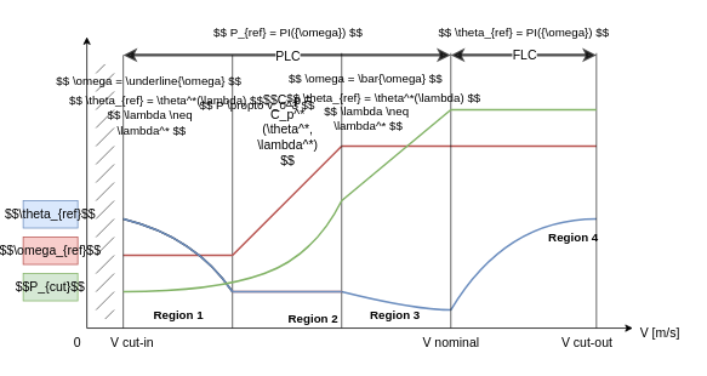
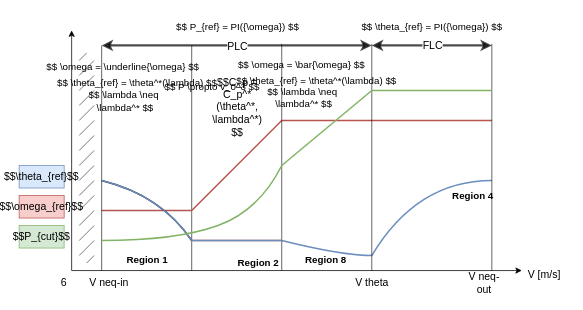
  <mxCell id="0" />
  <mxCell id="1" parent="0" />
  <mxCell id="2" value="" style="endArrow=none;html=1;rounded=0;opacity=80;" parent="1" edge="1"><mxGeometry width="50" height="50" relative="1" as="geometry"><mxPoint x="250" y="60" as="sourcePoint" /><mxPoint x="250" y="360" as="targetPoint" /></mxGeometry></mxCell>
- <mxCell id="3" value="&lt;font style=&quot;font-size: 14px;&quot;&gt;0&lt;/font&gt;" style="text;html=1;strokeColor=none;fillColor=none;align=center;verticalAlign=middle;whiteSpace=wrap;rounded=0;fontSize=13;" parent="1" vertex="1"><mxGeometry x="50" y="361" width="60" height="30" as="geometry" /></mxCell>
+ <mxCell id="3" value="&lt;font style=&quot;font-size: 14px;&quot;&gt;6&lt;/font&gt;" style="text;html=1;strokeColor=none;fillColor=none;align=center;verticalAlign=middle;whiteSpace=wrap;rounded=0;fontSize=13;" parent="1" vertex="1"><mxGeometry x="50" y="361" width="60" height="30" as="geometry" /></mxCell>
  <mxCell id="4" value="&lt;font style=&quot;font-size: 14px;&quot;&gt;V [m/s]&lt;/font&gt;" style="text;html=1;strokeColor=none;fillColor=none;align=center;verticalAlign=middle;whiteSpace=wrap;rounded=0;fontSize=13;" parent="1" vertex="1"><mxGeometry x="690" y="350" width="60" height="30" as="geometry" /></mxCell>
- <mxCell id="5" value="&lt;span style=&quot;font-size: 14px;&quot;&gt;V cut-in&lt;/span&gt;" style="text;html=1;strokeColor=none;fillColor=none;align=center;verticalAlign=middle;whiteSpace=wrap;rounded=0;fontSize=13;" parent="1" vertex="1"><mxGeometry x="110" y="361" width="60" height="30" as="geometry" /></mxCell>
+ <mxCell id="5" value="&lt;span style=&quot;font-size: 14px;&quot;&gt;V neq-in&lt;/span&gt;" style="text;html=1;strokeColor=none;fillColor=none;align=center;verticalAlign=middle;whiteSpace=wrap;rounded=0;fontSize=13;" parent="1" vertex="1"><mxGeometry x="110" y="361" width="60" height="30" as="geometry" /></mxCell>
  <mxCell id="6" value="" style="endArrow=none;html=1;rounded=0;fontSize=14;strokeWidth=2;fillColor=#f8cecc;strokeColor=#b85450;" parent="1" edge="1"><mxGeometry width="50" height="50" relative="1" as="geometry"><mxPoint x="250" y="280" as="sourcePoint" /><mxPoint x="130" y="280" as="targetPoint" /></mxGeometry></mxCell>
  <mxCell id="7" value="" style="endArrow=none;html=1;rounded=0;fontSize=14;strokeWidth=2;fillColor=#f8cecc;strokeColor=#b85450;" parent="1" edge="1"><mxGeometry width="50" height="50" relative="1" as="geometry"><mxPoint x="250" y="280" as="sourcePoint" /><mxPoint x="370" y="160" as="targetPoint" /></mxGeometry></mxCell>
  <mxCell id="8" value="" style="endArrow=none;html=1;rounded=0;fontSize=14;strokeWidth=2;fillColor=#f8cecc;strokeColor=#b85450;" parent="1" edge="1"><mxGeometry width="50" height="50" relative="1" as="geometry"><mxPoint x="370" y="160" as="sourcePoint" /><mxPoint x="650" y="160" as="targetPoint" /></mxGeometry></mxCell>
  <mxCell id="9" value="" style="curved=1;endArrow=none;html=1;rounded=0;strokeWidth=2;fontSize=14;endFill=0;" parent="1" edge="1"><mxGeometry width="50" height="50" relative="1" as="geometry"><mxPoint x="250" y="320" as="sourcePoint" /><mxPoint x="130" y="240" as="targetPoint" /><Array as="points"><mxPoint x="230" y="290" /><mxPoint x="170" y="250" /></Array></mxGeometry></mxCell>
  <mxCell id="10" value="" style="curved=1;endArrow=none;html=1;rounded=0;strokeWidth=2;fontSize=14;endFill=0;fillColor=#dae8fc;strokeColor=#6c8ebf;" parent="1" edge="1"><mxGeometry width="50" height="50" relative="1" as="geometry"><mxPoint x="490" y="340" as="sourcePoint" /><mxPoint x="370" y="320" as="targetPoint" /><Array as="points"><mxPoint x="450" y="340" /></Array></mxGeometry></mxCell>
  <mxCell id="11" value="" style="curved=1;endArrow=none;html=1;rounded=0;strokeWidth=2;fontSize=14;endFill=0;fillColor=#dae8fc;strokeColor=#6c8ebf;" parent="1" edge="1"><mxGeometry width="50" height="50" relative="1" as="geometry"><mxPoint x="650" y="240" as="sourcePoint" /><mxPoint x="490" y="340" as="targetPoint" /><Array as="points"><mxPoint x="550" y="240" /></Array></mxGeometry></mxCell>
  <mxCell id="12" value="" style="endArrow=classic;html=1;rounded=0;" parent="1" edge="1"><mxGeometry width="50" height="50" relative="1" as="geometry"><mxPoint x="90" y="360" as="sourcePoint" /><mxPoint x="90" y="40" as="targetPoint" /></mxGeometry></mxCell>
  <mxCell id="13" value="" style="endArrow=classic;html=1;rounded=0;" parent="1" edge="1"><mxGeometry width="50" height="50" relative="1" as="geometry"><mxPoint x="90" y="360" as="sourcePoint" /><mxPoint x="690" y="360" as="targetPoint" /></mxGeometry></mxCell>
  <mxCell id="14" value="" style="endArrow=none;html=1;rounded=0;opacity=80;" parent="1" edge="1"><mxGeometry width="50" height="50" relative="1" as="geometry"><mxPoint x="370" y="57.778" as="sourcePoint" /><mxPoint x="370" y="360" as="targetPoint" /></mxGeometry></mxCell>
  <mxCell id="15" value="" style="endArrow=none;html=1;rounded=0;opacity=80;" parent="1" edge="1"><mxGeometry width="50" height="50" relative="1" as="geometry"><mxPoint x="490" y="57.778" as="sourcePoint" /><mxPoint x="490" y="360" as="targetPoint" /></mxGeometry></mxCell>
  <mxCell id="16" value="" style="endArrow=none;html=1;rounded=0;opacity=80;" parent="1" edge="1"><mxGeometry width="50" height="50" relative="1" as="geometry"><mxPoint x="650" y="57.778" as="sourcePoint" /><mxPoint x="650" y="360" as="targetPoint" /></mxGeometry></mxCell>
  <mxCell id="17" value="" style="endArrow=none;html=1;rounded=0;opacity=80;" parent="1" edge="1"><mxGeometry width="50" height="50" relative="1" as="geometry"><mxPoint x="130" y="60" as="sourcePoint" /><mxPoint x="130" y="360" as="targetPoint" /></mxGeometry></mxCell>
  <mxCell id="18" value="" style="endArrow=none;html=1;rounded=0;fontSize=14;strokeWidth=2;fillColor=#f8cecc;strokeColor=#b85450;" parent="1" edge="1"><mxGeometry width="50" height="50" relative="1" as="geometry"><mxPoint x="370" y="320" as="sourcePoint" /><mxPoint x="250" y="320" as="targetPoint" /></mxGeometry></mxCell>
  <mxCell id="19" value="" style="endArrow=none;html=1;rounded=0;fontSize=14;strokeWidth=2;fillColor=#dae8fc;strokeColor=#6c8ebf;" parent="1" edge="1"><mxGeometry width="50" height="50" relative="1" as="geometry"><mxPoint x="370" y="320" as="sourcePoint" /><mxPoint x="250" y="320" as="targetPoint" /></mxGeometry></mxCell>
  <mxCell id="20" value="" style="curved=1;endArrow=none;html=1;rounded=0;strokeWidth=2;fontSize=14;endFill=0;fillColor=#dae8fc;strokeColor=#6c8ebf;" parent="1" edge="1"><mxGeometry width="50" height="50" relative="1" as="geometry"><mxPoint x="250" y="320" as="sourcePoint" /><mxPoint x="130" y="240" as="targetPoint" /><Array as="points"><mxPoint x="230" y="290" /><mxPoint x="170" y="250" /></Array></mxGeometry></mxCell>
  <mxCell id="21" value="" style="curved=1;endArrow=none;html=1;rounded=0;strokeWidth=2;fontSize=14;endFill=0;fillColor=#d5e8d4;strokeColor=#82b366;" parent="1" edge="1"><mxGeometry width="50" height="50" relative="1" as="geometry"><mxPoint x="370" y="220" as="sourcePoint" /><mxPoint x="130" y="320" as="targetPoint" /><Array as="points"><mxPoint x="340" y="280" /><mxPoint x="230" y="320" /></Array></mxGeometry></mxCell>
  <mxCell id="22" value="" style="endArrow=none;html=1;rounded=0;fontSize=14;strokeWidth=2;fillColor=#d5e8d4;strokeColor=#82b366;" parent="1" edge="1"><mxGeometry width="50" height="50" relative="1" as="geometry"><mxPoint x="370" y="220" as="sourcePoint" /><mxPoint x="490" y="120" as="targetPoint" /></mxGeometry></mxCell>
  <mxCell id="23" value="" style="endArrow=none;html=1;rounded=0;fontSize=14;strokeWidth=2;fillColor=#d5e8d4;strokeColor=#82b366;" parent="1" edge="1"><mxGeometry width="50" height="50" relative="1" as="geometry"><mxPoint x="650" y="120" as="sourcePoint" /><mxPoint x="490" y="120" as="targetPoint" /></mxGeometry></mxCell>
  <mxCell id="24" value="" style="endArrow=none;html=1;rounded=0;strokeWidth=1;fontSize=14;opacity=70;" parent="1" edge="1"><mxGeometry width="50" height="50" relative="1" as="geometry"><mxPoint x="100" y="100" as="sourcePoint" /><mxPoint x="120" y="80" as="targetPoint" /></mxGeometry></mxCell>
  <mxCell id="25" value="" style="endArrow=none;html=1;rounded=0;strokeWidth=1;fontSize=14;opacity=70;" parent="1" edge="1"><mxGeometry width="50" height="50" relative="1" as="geometry"><mxPoint x="100" y="120" as="sourcePoint" /><mxPoint x="120" y="100" as="targetPoint" /></mxGeometry></mxCell>
  <mxCell id="26" value="" style="endArrow=none;html=1;rounded=0;strokeWidth=1;fontSize=14;opacity=70;" parent="1" edge="1"><mxGeometry width="50" height="50" relative="1" as="geometry"><mxPoint x="100" y="140" as="sourcePoint" /><mxPoint x="120" y="120" as="targetPoint" /></mxGeometry></mxCell>
  <mxCell id="27" value="" style="endArrow=none;html=1;rounded=0;strokeWidth=1;fontSize=14;opacity=70;" parent="1" edge="1"><mxGeometry width="50" height="50" relative="1" as="geometry"><mxPoint x="100" y="160" as="sourcePoint" /><mxPoint x="120" y="140" as="targetPoint" /></mxGeometry></mxCell>
  <mxCell id="28" value="" style="endArrow=none;html=1;rounded=0;strokeWidth=1;fontSize=14;opacity=70;" parent="1" edge="1"><mxGeometry width="50" height="50" relative="1" as="geometry"><mxPoint x="100" y="180" as="sourcePoint" /><mxPoint x="120" y="160" as="targetPoint" /></mxGeometry></mxCell>
  <mxCell id="29" value="" style="endArrow=none;html=1;rounded=0;strokeWidth=1;fontSize=14;opacity=70;" parent="1" edge="1"><mxGeometry width="50" height="50" relative="1" as="geometry"><mxPoint x="100" y="200" as="sourcePoint" /><mxPoint x="120" y="180" as="targetPoint" /></mxGeometry></mxCell>
  <mxCell id="30" value="" style="endArrow=none;html=1;rounded=0;strokeWidth=1;fontSize=14;opacity=70;" parent="1" edge="1"><mxGeometry width="50" height="50" relative="1" as="geometry"><mxPoint x="100" y="220" as="sourcePoint" /><mxPoint x="120" y="200" as="targetPoint" /></mxGeometry></mxCell>
  <mxCell id="31" value="" style="endArrow=none;html=1;rounded=0;strokeWidth=1;fontSize=14;opacity=70;" parent="1" edge="1"><mxGeometry width="50" height="50" relative="1" as="geometry"><mxPoint x="100" y="240" as="sourcePoint" /><mxPoint x="120" y="220" as="targetPoint" /></mxGeometry></mxCell>
  <mxCell id="32" value="" style="endArrow=none;html=1;rounded=0;strokeWidth=1;fontSize=14;opacity=70;" parent="1" edge="1"><mxGeometry width="50" height="50" relative="1" as="geometry"><mxPoint x="100" y="260" as="sourcePoint" /><mxPoint x="120" y="240" as="targetPoint" /></mxGeometry></mxCell>
  <mxCell id="33" value="" style="endArrow=none;html=1;rounded=0;strokeWidth=1;fontSize=14;opacity=70;" parent="1" edge="1"><mxGeometry width="50" height="50" relative="1" as="geometry"><mxPoint x="100" y="280" as="sourcePoint" /><mxPoint x="120" y="260" as="targetPoint" /></mxGeometry></mxCell>
  <mxCell id="34" value="" style="endArrow=none;html=1;rounded=0;strokeWidth=1;fontSize=14;opacity=70;" parent="1" edge="1"><mxGeometry width="50" height="50" relative="1" as="geometry"><mxPoint x="100" y="300" as="sourcePoint" /><mxPoint x="120" y="280" as="targetPoint" /></mxGeometry></mxCell>
  <mxCell id="35" value="" style="endArrow=none;html=1;rounded=0;strokeWidth=1;fontSize=14;opacity=70;" parent="1" edge="1"><mxGeometry width="50" height="50" relative="1" as="geometry"><mxPoint x="100" y="320" as="sourcePoint" /><mxPoint x="120" y="300" as="targetPoint" /></mxGeometry></mxCell>
  <mxCell id="36" value="" style="endArrow=none;html=1;rounded=0;strokeWidth=1;fontSize=14;opacity=70;" parent="1" edge="1"><mxGeometry width="50" height="50" relative="1" as="geometry"><mxPoint x="100" y="340" as="sourcePoint" /><mxPoint x="120" y="320" as="targetPoint" /></mxGeometry></mxCell>
  <mxCell id="37" value="" style="endArrow=none;html=1;rounded=0;strokeWidth=1;fontSize=14;opacity=70;" parent="1" edge="1"><mxGeometry width="50" height="50" relative="1" as="geometry"><mxPoint x="110" y="350" as="sourcePoint" /><mxPoint x="120" y="340" as="targetPoint" /></mxGeometry></mxCell>
  <mxCell id="38" value="" style="endArrow=none;html=1;rounded=0;strokeWidth=1;fontSize=14;opacity=70;" parent="1" edge="1"><mxGeometry width="50" height="50" relative="1" as="geometry"><mxPoint x="100" y="80" as="sourcePoint" /><mxPoint x="110" y="70" as="targetPoint" /></mxGeometry></mxCell>
  <mxCell id="39" value="$$\theta_{ref}$$" style="text;html=1;strokeColor=#6c8ebf;fillColor=#dae8fc;align=center;verticalAlign=middle;whiteSpace=wrap;rounded=0;fontSize=14;" parent="1" vertex="1"><mxGeometry x="20" y="220" width="60" height="30" as="geometry" /></mxCell>
  <mxCell id="40" value="$$\omega_{ref}$$" style="text;html=1;strokeColor=#b85450;fillColor=#f8cecc;align=center;verticalAlign=middle;whiteSpace=wrap;rounded=0;fontSize=14;" parent="1" vertex="1"><mxGeometry x="20" y="260" width="60" height="30" as="geometry" /></mxCell>
  <mxCell id="41" value="$$P_{cut}$$" style="text;html=1;strokeColor=#82b366;fillColor=#d5e8d4;align=center;verticalAlign=middle;whiteSpace=wrap;rounded=0;fontSize=14;" parent="1" vertex="1"><mxGeometry x="20" y="300" width="60" height="30" as="geometry" /></mxCell>
- <mxCell id="42" value="&lt;font style=&quot;font-size: 14px;&quot;&gt;V cut-out&lt;/font&gt;" style="text;html=1;strokeColor=none;fillColor=none;align=center;verticalAlign=middle;whiteSpace=wrap;rounded=0;fontSize=13;" parent="1" vertex="1"><mxGeometry x="610" y="361" width="60" height="30" as="geometry" /></mxCell>
+ <mxCell id="42" value="&lt;font style=&quot;font-size: 14px;&quot;&gt;V neq-out&lt;/font&gt;" style="text;html=1;strokeColor=none;fillColor=none;align=center;verticalAlign=middle;whiteSpace=wrap;rounded=0;fontSize=13;" parent="1" vertex="1"><mxGeometry x="610" y="361" width="60" height="30" as="geometry" /></mxCell>
  <mxCell id="43" value="" style="endArrow=classic;startArrow=classic;html=1;rounded=0;strokeWidth=3;fontSize=14;opacity=70;" parent="1" edge="1"><mxGeometry width="50" height="50" relative="1" as="geometry"><mxPoint x="130" y="60" as="sourcePoint" /><mxPoint x="490" y="60" as="targetPoint" /></mxGeometry></mxCell>
  <mxCell id="44" value="PLC" style="edgeLabel;html=1;align=center;verticalAlign=middle;resizable=0;points=[];fontSize=14;" parent="43" vertex="1" connectable="0"><mxGeometry x="-0.112" relative="1" as="geometry"><mxPoint x="20" as="offset" /></mxGeometry></mxCell>
  <mxCell id="45" value="" style="endArrow=classic;startArrow=classic;html=1;rounded=0;strokeWidth=3;fontSize=14;opacity=70;" parent="1" edge="1"><mxGeometry width="50" height="50" relative="1" as="geometry"><mxPoint x="490" y="60" as="sourcePoint" /><mxPoint x="650" y="60" as="targetPoint" /><Array as="points"><mxPoint x="570" y="60" /></Array></mxGeometry></mxCell>
  <mxCell id="46" value="FLC" style="edgeLabel;html=1;align=center;verticalAlign=middle;resizable=0;points=[];fontSize=14;" parent="45" vertex="1" connectable="0"><mxGeometry x="-0.08" y="1" relative="1" as="geometry"><mxPoint x="6" as="offset" /></mxGeometry></mxCell>
  <mxCell id="47" value="$$C_p = C_p^*(\theta^*, \lambda^*) $$" style="text;html=1;strokeColor=none;fillColor=none;align=center;verticalAlign=middle;whiteSpace=wrap;rounded=0;fontSize=14;" parent="1" vertex="1"><mxGeometry x="281" y="127" width="60" height="30" as="geometry" /></mxCell>
  <mxCell id="48" value="&lt;font style=&quot;font-size: 13px;&quot;&gt;$$ P \propto v_0^3 $$&lt;/font&gt;" style="text;html=1;align=center;verticalAlign=middle;resizable=0;points=[];autosize=1;strokeColor=none;fillColor=none;fontSize=14;" parent="1" vertex="1"><mxGeometry x="202" y="100" width="150" height="30" as="geometry" /></mxCell>
  <mxCell id="49" value="&lt;font style=&quot;font-size: 13px;&quot;&gt;$$ \omega = \underline{\omega} $$&lt;/font&gt;" style="text;html=1;align=center;verticalAlign=middle;resizable=0;points=[];autosize=1;strokeColor=none;fillColor=none;fontSize=14;" parent="1" vertex="1"><mxGeometry x="43" y="73" width="230" height="30" as="geometry" /></mxCell>
  <mxCell id="50" value="&lt;font style=&quot;font-size: 13px;&quot;&gt;$$ \omega = \bar{\omega} $$&lt;/font&gt;" style="text;html=1;align=center;verticalAlign=middle;resizable=0;points=[];autosize=1;strokeColor=none;fillColor=none;fontSize=14;" parent="1" vertex="1"><mxGeometry x="301" y="70" width="190" height="30" as="geometry" /></mxCell>
  <mxCell id="51" value="&lt;font style=&quot;font-size: 13px;&quot;&gt;$$ \theta_{ref} = \theta^*(\lambda) $$&lt;/font&gt;" style="text;html=1;align=center;verticalAlign=middle;resizable=0;points=[];autosize=1;strokeColor=none;fillColor=none;fontSize=14;" parent="1" vertex="1"><mxGeometry x="57" y="94" width="240" height="30" as="geometry" /></mxCell>
  <mxCell id="52" value="&lt;font style=&quot;font-size: 13px;&quot;&gt;$$ \lambda \neq&amp;nbsp;&lt;br&gt;\lambda^* $$&lt;/font&gt;" style="text;html=1;align=center;verticalAlign=middle;resizable=0;points=[];autosize=1;strokeColor=none;fillColor=none;fontSize=14;" parent="1" vertex="1"><mxGeometry x="101" y="109" width="120" height="50" as="geometry" /></mxCell>
  <mxCell id="53" value="&lt;font style=&quot;font-size: 13px;&quot;&gt;$$ \lambda \neq&amp;nbsp;&lt;br&gt;\lambda^* $$&lt;/font&gt;" style="text;html=1;align=center;verticalAlign=middle;resizable=0;points=[];autosize=1;strokeColor=none;fillColor=none;fontSize=14;" parent="1" vertex="1"><mxGeometry x="339" y="104" width="120" height="50" as="geometry" /></mxCell>
  <mxCell id="54" value="&lt;font style=&quot;font-size: 13px;&quot;&gt;$$ \theta_{ref} = \theta^*(\lambda) $$&lt;/font&gt;" style="text;html=1;align=center;verticalAlign=middle;resizable=0;points=[];autosize=1;strokeColor=none;fillColor=none;fontSize=14;" parent="1" vertex="1"><mxGeometry x="296" y="92" width="240" height="30" as="geometry" /></mxCell>
  <mxCell id="55" value="&lt;font style=&quot;font-size: 13px;&quot;&gt;$$ P_{ref} = PI({\omega}) $$&lt;/font&gt;" style="text;html=1;align=center;verticalAlign=middle;resizable=0;points=[];autosize=1;strokeColor=none;fillColor=none;fontSize=14;" parent="1" vertex="1"><mxGeometry x="216" y="20" width="190" height="30" as="geometry" /></mxCell>
  <mxCell id="56" value="&lt;font style=&quot;font-size: 13px;&quot;&gt;$$ \theta_{ref} = PI({\omega}) $$&lt;/font&gt;" style="text;html=1;align=center;verticalAlign=middle;resizable=0;points=[];autosize=1;strokeColor=none;fillColor=none;fontSize=14;" parent="1" vertex="1"><mxGeometry x="465" y="20" width="210" height="30" as="geometry" /></mxCell>
- <mxCell id="57" value="&lt;font style=&quot;font-size: 14px;&quot;&gt;V nominal&lt;/font&gt;" style="text;html=1;strokeColor=none;fillColor=none;align=center;verticalAlign=middle;whiteSpace=wrap;rounded=0;fontSize=13;" parent="1" vertex="1"><mxGeometry x="455" y="361" width="71" height="30" as="geometry" /></mxCell>
+ <mxCell id="57" value="&lt;font style=&quot;font-size: 14px;&quot;&gt;V theta&lt;/font&gt;" style="text;html=1;strokeColor=none;fillColor=none;align=center;verticalAlign=middle;whiteSpace=wrap;rounded=0;fontSize=13;" parent="1" vertex="1"><mxGeometry x="455" y="361" width="71" height="30" as="geometry" /></mxCell>
  <mxCell id="58" value="Region 1" style="text;html=1;strokeColor=none;fillColor=none;align=center;verticalAlign=middle;whiteSpace=wrap;rounded=0;fontSize=13;fontStyle=1" parent="1" vertex="1"><mxGeometry x="161" y="331" width="60" height="30" as="geometry" /></mxCell>
  <mxCell id="59" value="Region 2" style="text;html=1;strokeColor=none;fillColor=none;align=center;verticalAlign=middle;whiteSpace=wrap;rounded=0;fontSize=13;fontStyle=1" parent="1" vertex="1"><mxGeometry x="309" y="335" width="60" height="30" as="geometry" /></mxCell>
- <mxCell id="60" value="Region 3" style="text;html=1;strokeColor=none;fillColor=none;align=center;verticalAlign=middle;whiteSpace=wrap;rounded=0;fontSize=13;fontStyle=1" parent="1" vertex="1"><mxGeometry x="399" y="330" width="60" height="30" as="geometry" /></mxCell>
+ <mxCell id="60" value="Region 8" style="text;html=1;strokeColor=none;fillColor=none;align=center;verticalAlign=middle;whiteSpace=wrap;rounded=0;fontSize=13;fontStyle=1" parent="1" vertex="1"><mxGeometry x="399" y="330" width="60" height="30" as="geometry" /></mxCell>
  <mxCell id="61" value="Region 4" style="text;html=1;strokeColor=none;fillColor=none;align=center;verticalAlign=middle;whiteSpace=wrap;rounded=0;fontSize=13;fontStyle=1" parent="1" vertex="1"><mxGeometry x="595" y="245" width="60" height="30" as="geometry" /></mxCell>
